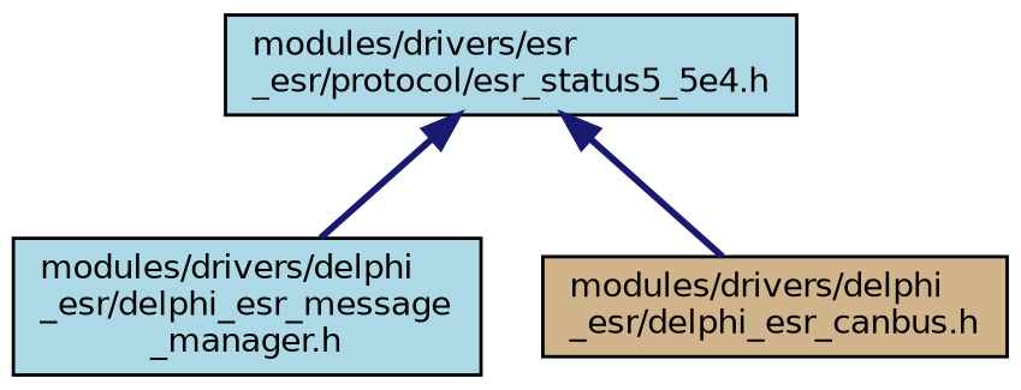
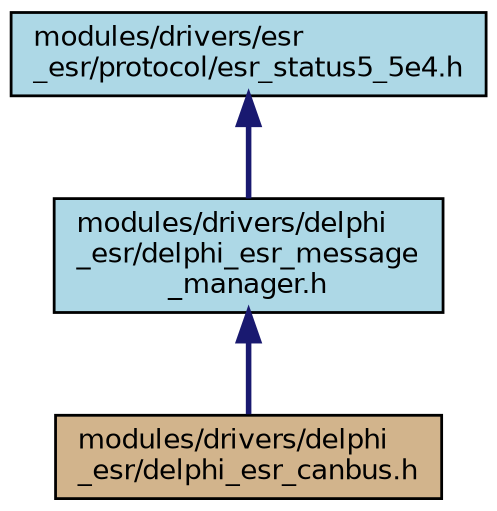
  digraph {
    node [color=black fillcolor=lightblue fontname=Helvetica fontsize=10 shape=record style=filled]
    edge [color=midnightblue dir=back fontname=Helvetica fontsize=10 labelfontname=Helvetica labelfontsize=10 style=bold]
    n1 [fontcolor=black height=0.2 label="modules/drivers/esr\l_esr/protocol/esr_status5_5e4.h" width=0.4]
    n2 [height=0.2 label="modules/drivers/delphi\l_esr/delphi_esr_message\l_manager.h" width=0.4]
    n3 [fillcolor=tan height=0.2 label="modules/drivers/delphi\l_esr/delphi_esr_canbus.h" width=0.4]
    n1 -> n2
-   n1 -> n3
+   n2 -> n3
  }
